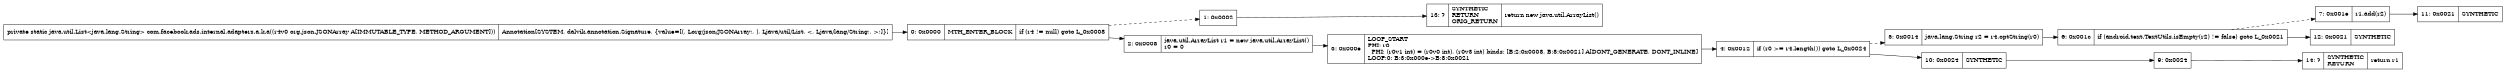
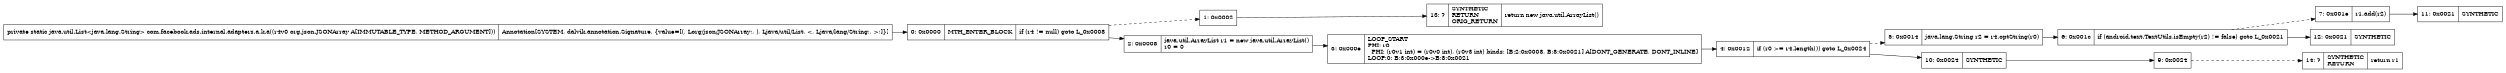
  digraph {
    rankdir=LR
    node [shape=record]
    n1 [label="{0\:\ 0x0000|MTH_ENTER_BLOCK\l|if (r4 != null) goto L_0x0008\l}"]
    n2 [label="{1\:\ 0x0002}"]
    n3 [label="{2\:\ 0x0008|java.util.ArrayList r1 = new java.util.ArrayList()\lr0 = 0\l}"]
    n4 [label="{13\:\ ?|SYNTHETIC\lRETURN\lORIG_RETURN\l|return new java.util.ArrayList()\l}"]
    n5 [label="{3\:\ 0x000e|LOOP_START\lPHI: r0 \l  PHI: (r0v1 int) = (r0v0 int), (r0v3 int) binds: [B:2:0x0008, B:8:0x0021] A[DONT_GENERATE, DONT_INLINE]\lLOOP:0: B:3:0x000e\-\>B:8:0x0021\l}"]
    n6 [label="{4\:\ 0x0012|if (r0 \>= r4.length()) goto L_0x0024\l}"]
    n7 [label="{5\:\ 0x0014|java.lang.String r2 = r4.optString(r0)\l}"]
    n8 [label="{10\:\ 0x0024|SYNTHETIC\l}"]
    n9 [label="{6\:\ 0x001c|if (android.text.TextUtils.isEmpty(r2) != false) goto L_0x0021\l}"]
    n10 [label="{9\:\ 0x0024}"]
    n11 [label="{7\:\ 0x001e|r1.add(r2)\l}"]
    n12 [label="{12\:\ 0x0021|SYNTHETIC\l}"]
    n13 [label="{11\:\ 0x0021|SYNTHETIC\l}"]
    n14 [label="{14\:\ ?|SYNTHETIC\lRETURN\l|return r1\l}"]
    n15 [label="{private static java.util.List\<java.lang.String\> com.facebook.ads.internal.adapters.a.k.a((r4v0 org.json.JSONArray A[IMMUTABLE_TYPE, METHOD_ARGUMENT]))  | Annotation[SYSTEM, dalvik.annotation.Signature, \{value=[(, Lorg\/json\/JSONArray;, ), Ljava\/util\/List, \<, Ljava\/lang\/String;, \>;]\}]\l}"]
    n1 -> n2 [style=dashed]
    n1 -> n3
    n2 -> n4
    n3 -> n5
    n5 -> n6
    n6 -> n7 [style=dashed]
    n6 -> n8
    n7 -> n9
    n8 -> n10
    n9 -> n11 [style=dashed]
    n9 -> n12
-   n10 -> n14
+   n10 -> n14 [style=dashed]
    n11 -> n13
    n15 -> n1
  }
